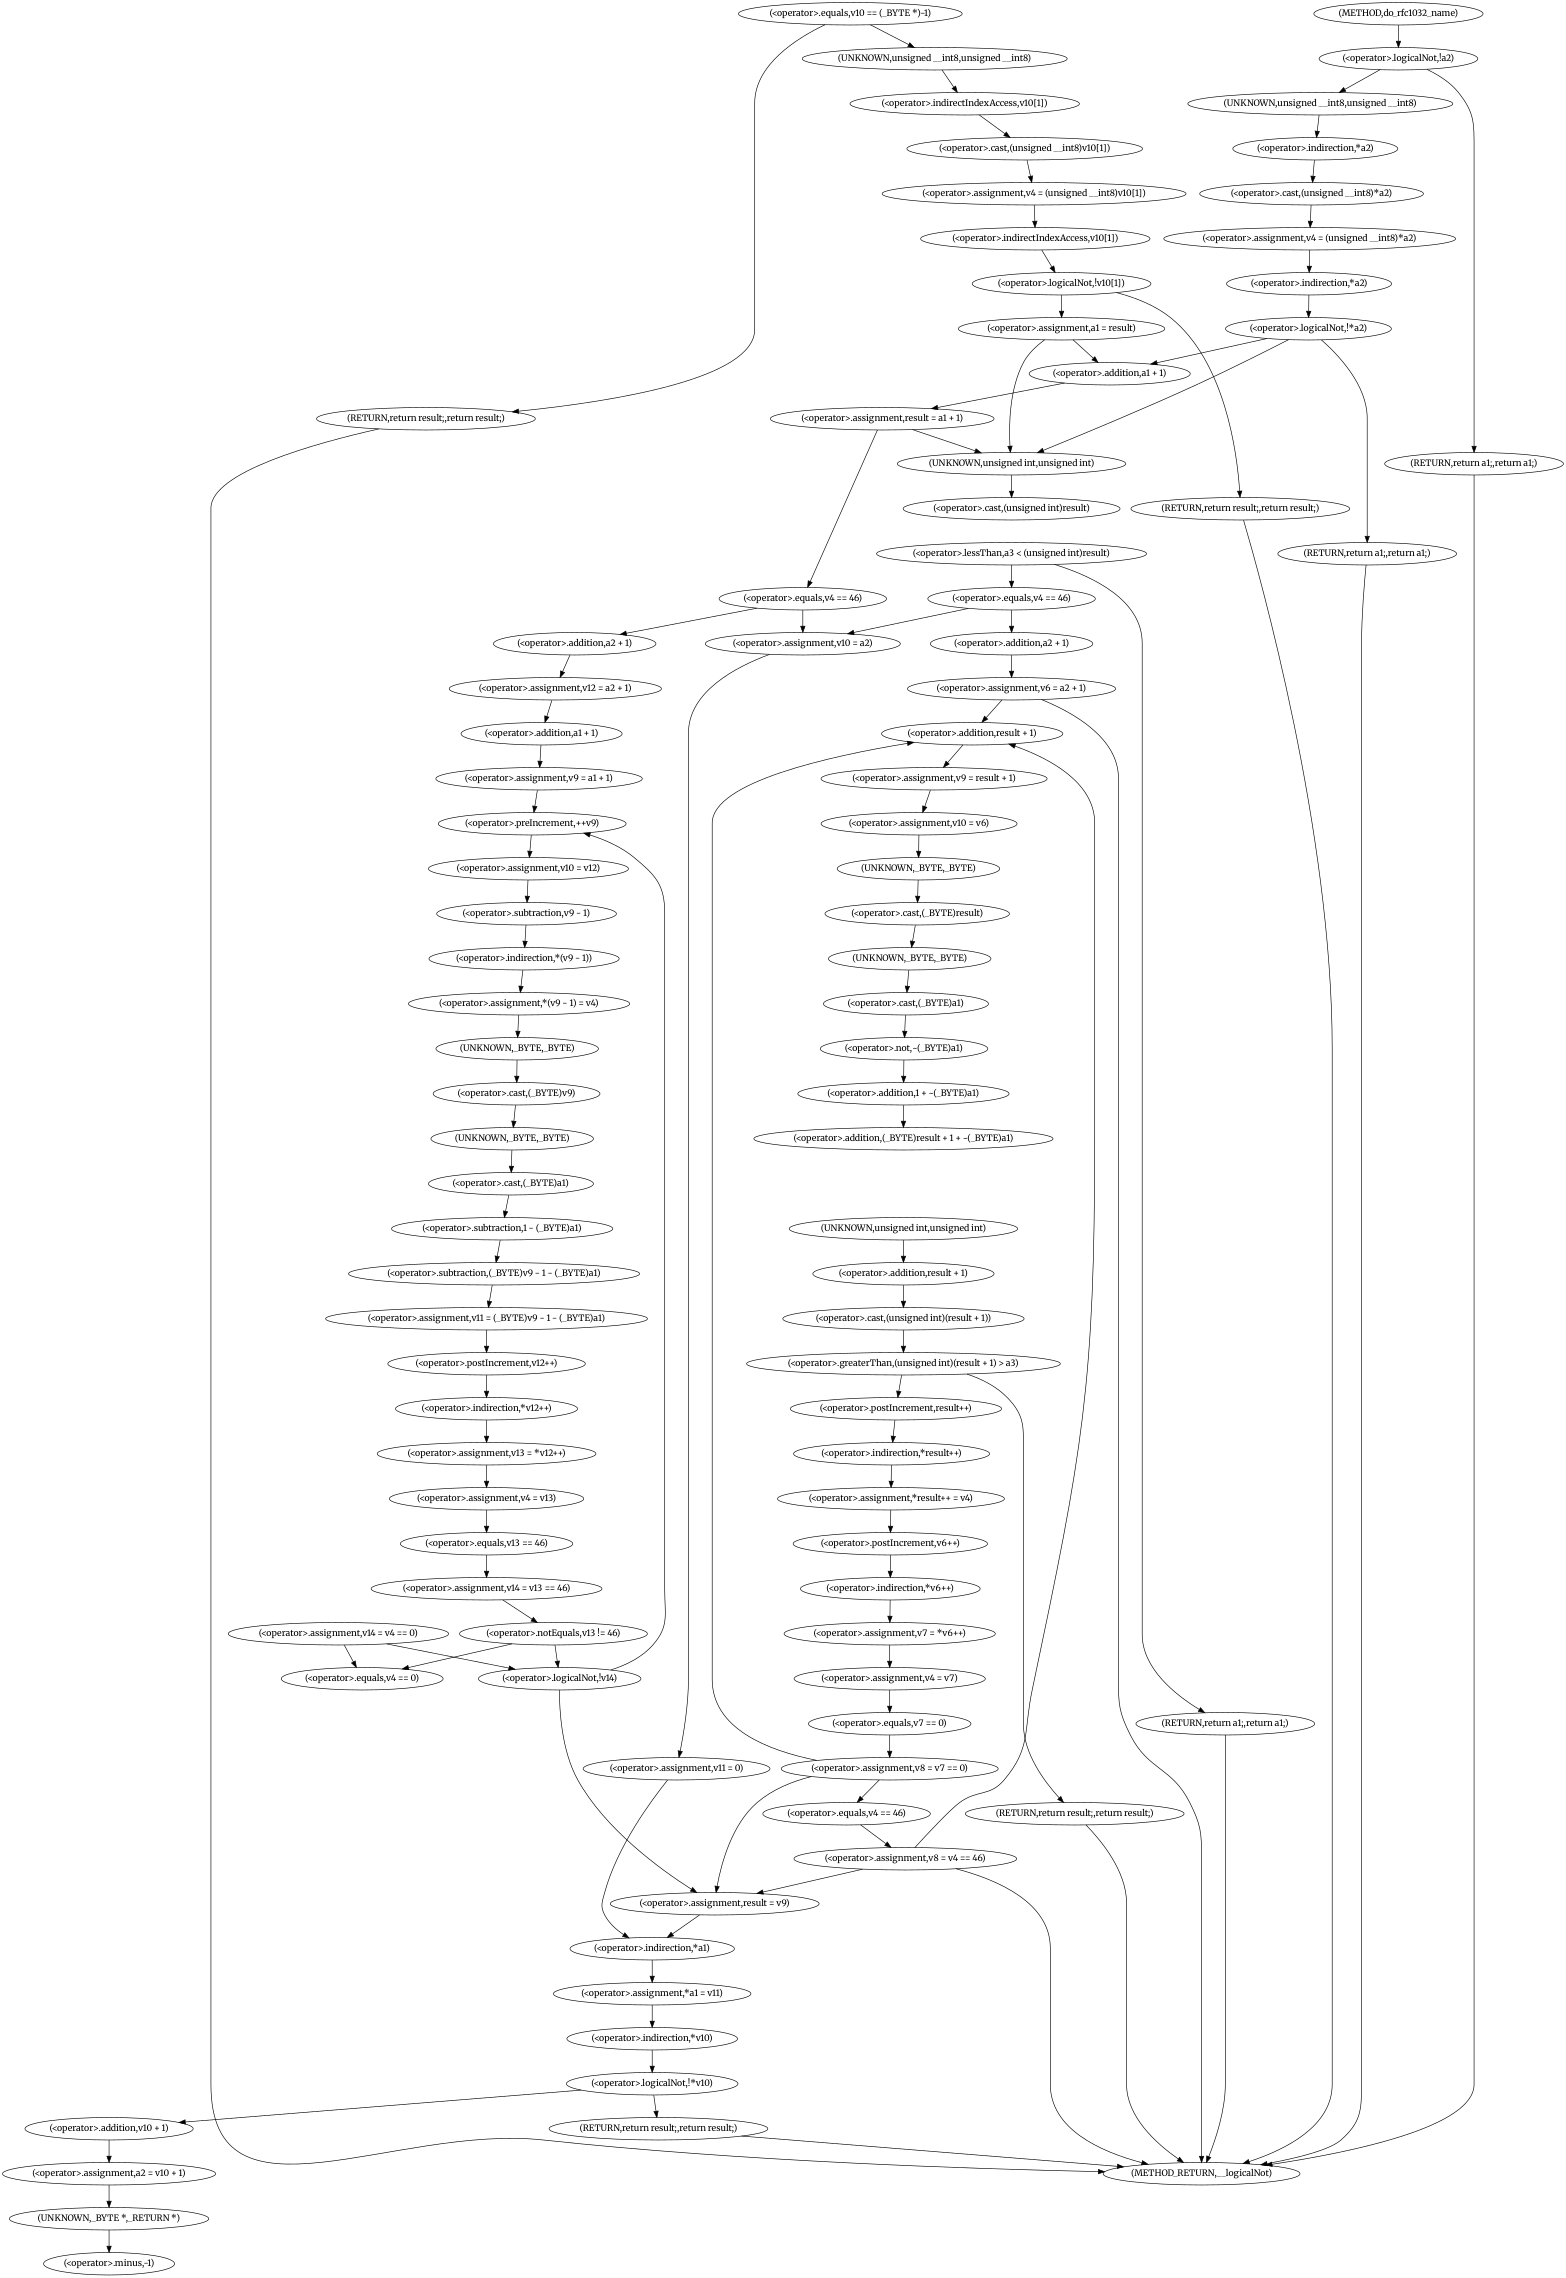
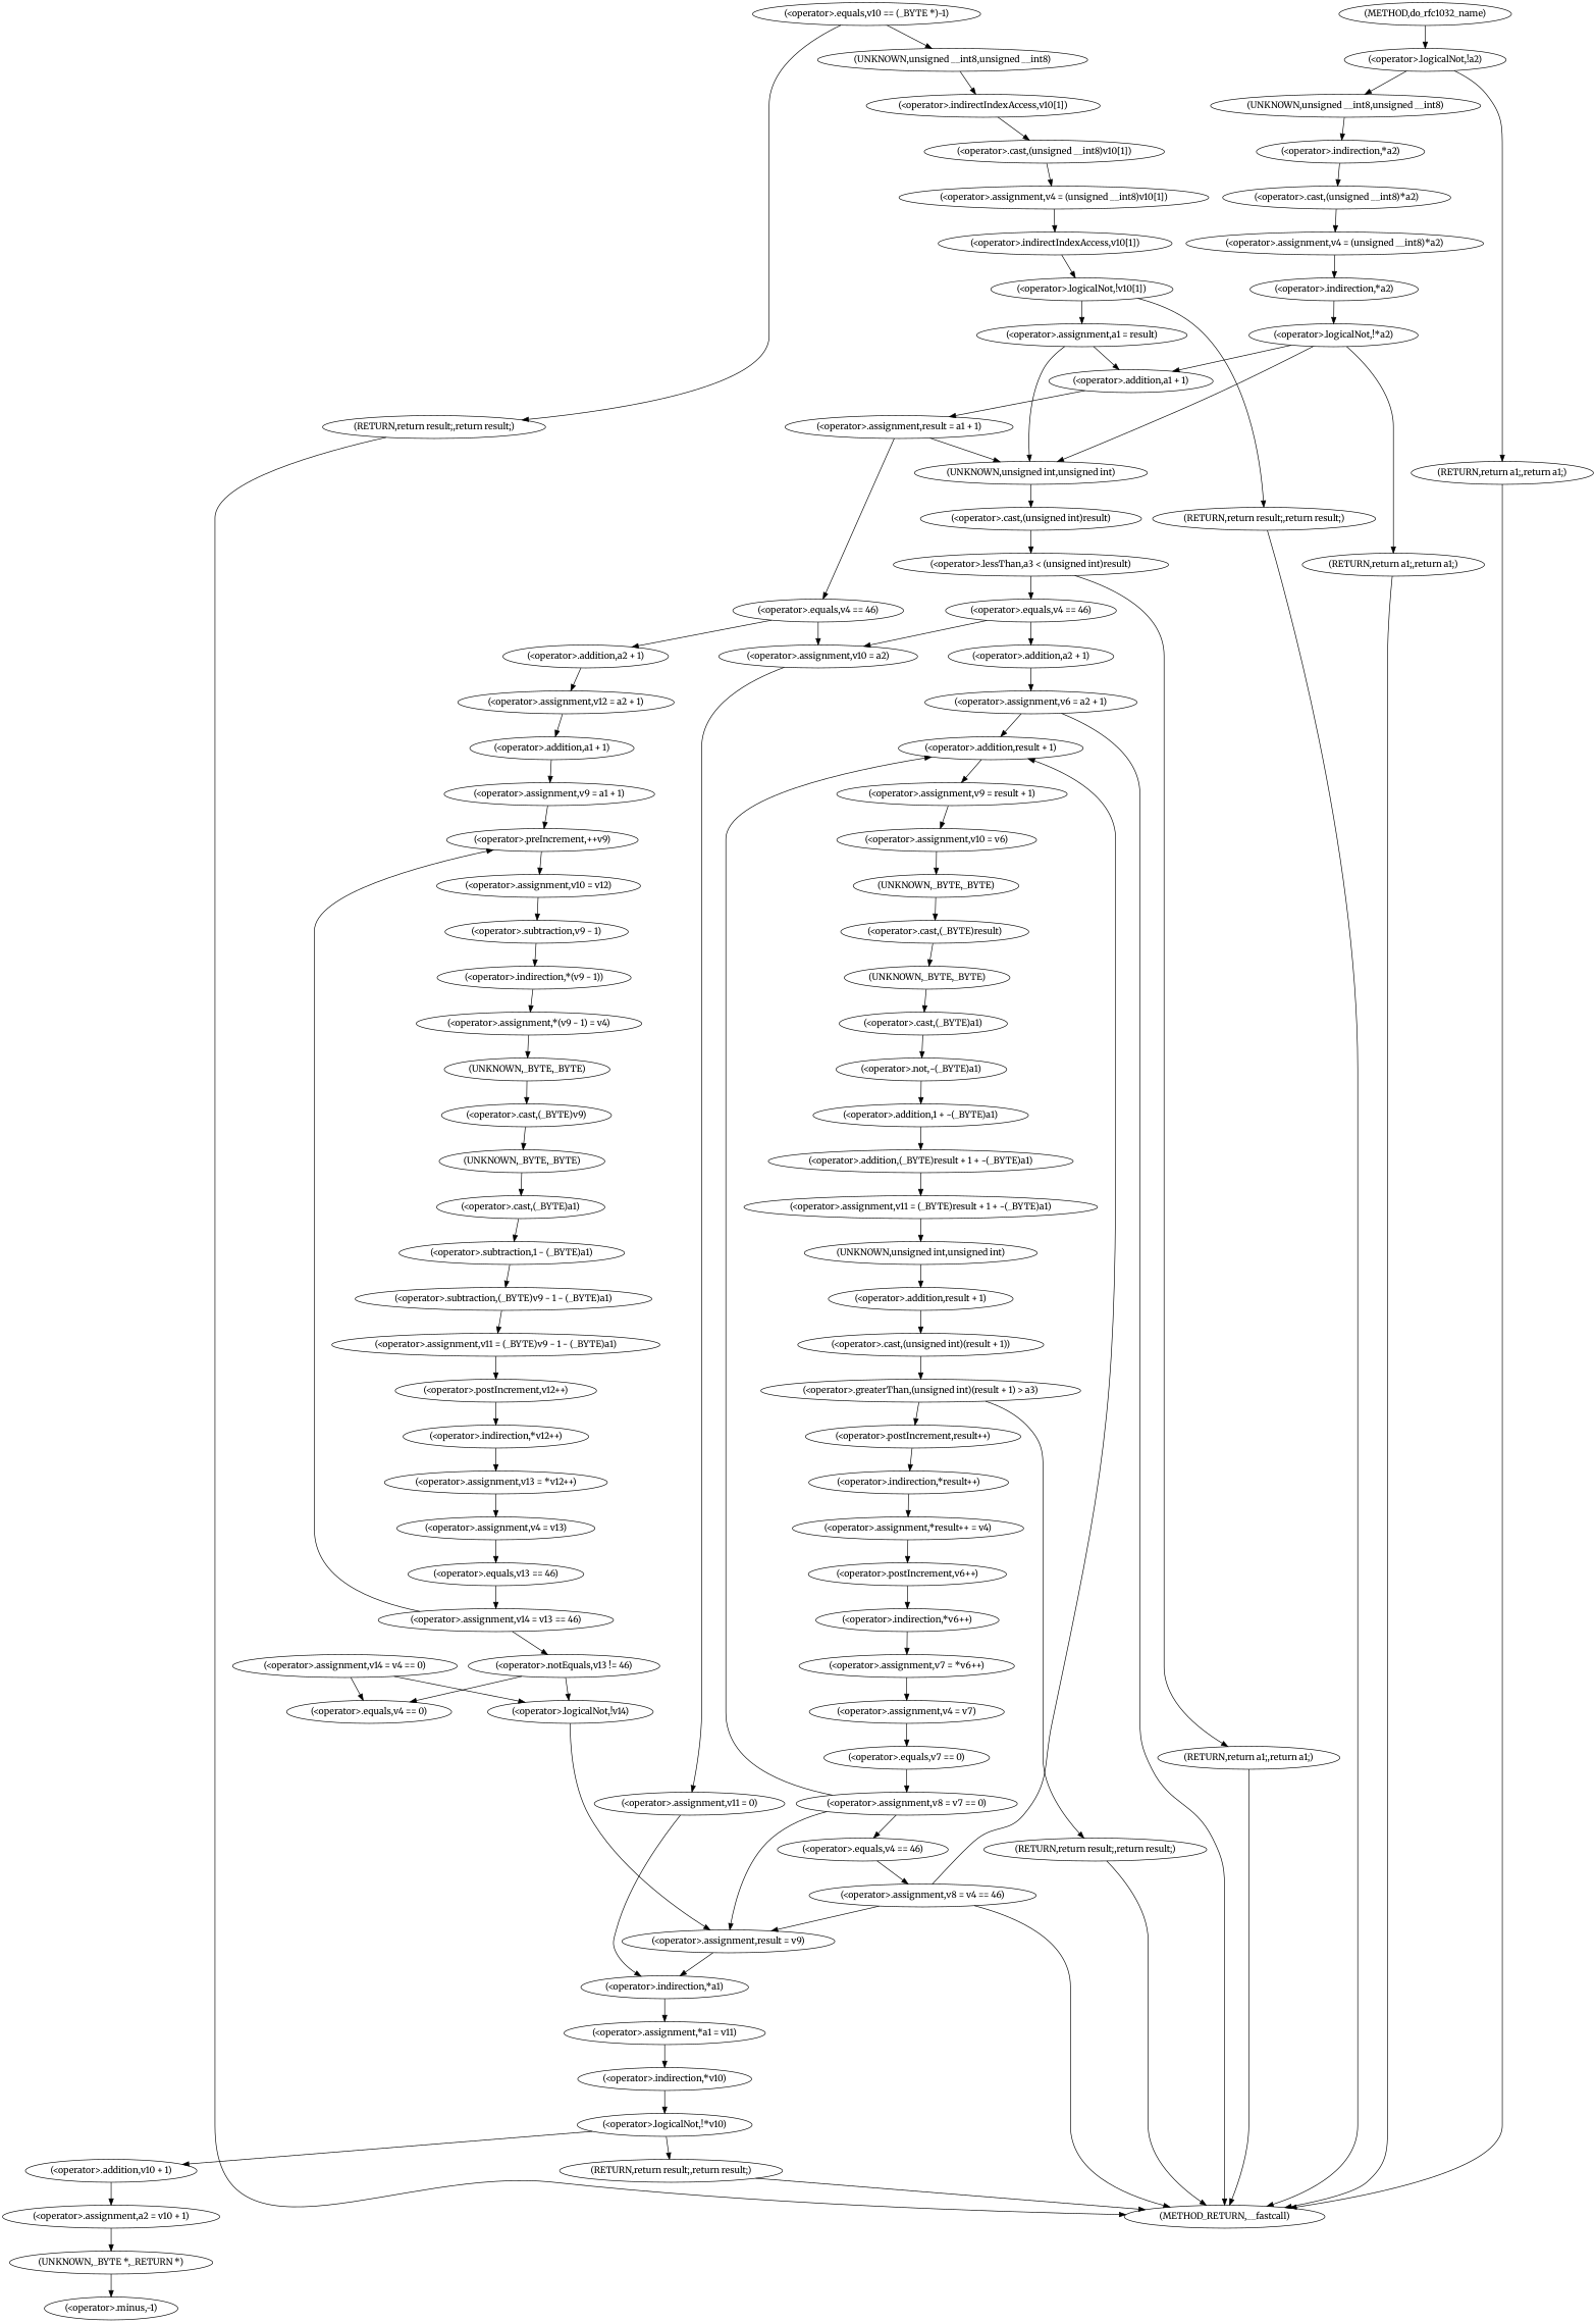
  digraph {
    fontname=Merriweather
    node [fontname=Merriweather]
    edge [fontname=Merriweather]
    n1 [label="(<operator>.logicalNot,!a2)"]
    n2 [label="(RETURN,return a1;,return a1;)"]
    n3 [label="(UNKNOWN,unsigned __int8,unsigned __int8)"]
-   n4 [label="(METHOD_RETURN,__logicalNot)"]
+   n4 [label="(METHOD_RETURN,__fastcall)"]
    n5 [label="(<operator>.indirection,*a2)"]
    n6 [label="(<operator>.assignment,v4 = (unsigned __int8)*a2)"]
    n7 [label="(<operator>.indirection,*a2)"]
    n8 [label="(<operator>.logicalNot,!*a2)"]
    n9 [label="(<operator>.cast,(unsigned __int8)*a2)"]
    n10 [label="(RETURN,return a1;,return a1;)"]
    n11 [label="(<operator>.addition,a1 + 1)"]
    n12 [label="(UNKNOWN,unsigned int,unsigned int)"]
    n13 [label="(<operator>.assignment,result = a1 + 1)"]
    n14 [label="(<operator>.cast,(unsigned int)result)"]
    n15 [label="(<operator>.equals,v4 == 46)"]
    n16 [label="(<operator>.addition,a2 + 1)"]
    n17 [label="(<operator>.assignment,v10 = a2)"]
    n18 [label="(<operator>.assignment,v12 = a2 + 1)"]
    n19 [label="(<operator>.assignment,v11 = 0)"]
    n20 [label="(<operator>.addition,a1 + 1)"]
    n21 [label="(<operator>.assignment,v9 = a1 + 1)"]
    n22 [label="(<operator>.preIncrement,++v9)"]
    n23 [label="(<operator>.assignment,v10 = v12)"]
    n24 [label="(<operator>.subtraction,v9 - 1)"]
    n25 [label="(<operator>.indirection,*(v9 - 1))"]
    n26 [label="(<operator>.assignment,*(v9 - 1) = v4)"]
    n27 [label="(UNKNOWN,_BYTE,_BYTE)"]
    n28 [label="(<operator>.cast,(_BYTE)v9)"]
    n29 [label="(<operator>.assignment,v11 = (_BYTE)v9 - 1 - (_BYTE)a1)"]
    n30 [label="(<operator>.postIncrement,v12++)"]
    n31 [label="(<operator>.indirection,*v12++)"]
    n32 [label="(<operator>.subtraction,(_BYTE)v9 - 1 - (_BYTE)a1)"]
    n33 [label="(UNKNOWN,_BYTE,_BYTE)"]
    n34 [label="(<operator>.cast,(_BYTE)a1)"]
    n35 [label="(<operator>.subtraction,1 - (_BYTE)a1)"]
    n36 [label="(<operator>.assignment,v13 = *v12++)"]
    n37 [label="(<operator>.assignment,v4 = v13)"]
    n38 [label="(<operator>.equals,v13 == 46)"]
    n39 [label="(<operator>.assignment,v14 = v13 == 46)"]
    n40 [label="(<operator>.notEquals,v13 != 46)"]
    n41 [label="(<operator>.equals,v4 == 0)"]
    n42 [label="(<operator>.logicalNot,!v14)"]
    n43 [label="(<operator>.assignment,result = v9)"]
    n44 [label="(<operator>.assignment,v14 = v4 == 0)"]
    n45 [label="(<operator>.indirection,*a1)"]
    n46 [label="(<operator>.assignment,*a1 = v11)"]
    n47 [label="(<operator>.indirection,*v10)"]
    n48 [label="(<operator>.logicalNot,!*v10)"]
    n49 [label="(RETURN,return result;,return result;)"]
    n50 [label="(<operator>.addition,v10 + 1)"]
    n51 [label="(<operator>.assignment,a2 = v10 + 1)"]
    n52 [label="(UNKNOWN,_BYTE *,_RETURN *)"]
    n53 [label="(<operator>.minus,-1)"]
    n54 [label="(<operator>.equals,v10 == (_BYTE *)-1)"]
    n55 [label="(RETURN,return result;,return result;)"]
    n56 [label="(UNKNOWN,unsigned __int8,unsigned __int8)"]
    n57 [label="(<operator>.indirectIndexAccess,v10[1])"]
    n58 [label="(<operator>.assignment,v4 = (unsigned __int8)v10[1])"]
    n59 [label="(<operator>.indirectIndexAccess,v10[1])"]
    n60 [label="(<operator>.logicalNot,!v10[1])"]
    n61 [label="(<operator>.cast,(unsigned __int8)v10[1])"]
    n62 [label="(RETURN,return result;,return result;)"]
    n63 [label="(<operator>.assignment,a1 = result)"]
    n64 [label="(<operator>.lessThan,a3 < (unsigned int)result)"]
    n65 [label="(RETURN,return a1;,return a1;)"]
    n66 [label="(<operator>.equals,v4 == 46)"]
    n67 [label="(<operator>.addition,a2 + 1)"]
    n68 [label="(<operator>.assignment,v6 = a2 + 1)"]
    n69 [label="(<operator>.addition,result + 1)"]
    n70 [label="(<operator>.assignment,v9 = result + 1)"]
    n71 [label="(<operator>.assignment,v10 = v6)"]
    n72 [label="(UNKNOWN,_BYTE,_BYTE)"]
    n73 [label="(<operator>.cast,(_BYTE)result)"]
+   n74 [label="(<operator>.assignment,v11 = (_BYTE)result + 1 + ~(_BYTE)a1)"]
    n75 [label="(UNKNOWN,unsigned int,unsigned int)"]
    n76 [label="(<operator>.addition,result + 1)"]
    n77 [label="(<operator>.addition,(_BYTE)result + 1 + ~(_BYTE)a1)"]
    n78 [label="(UNKNOWN,_BYTE,_BYTE)"]
    n79 [label="(<operator>.cast,(_BYTE)a1)"]
    n80 [label="(<operator>.addition,1 + ~(_BYTE)a1)"]
    n81 [label="(<operator>.not,~(_BYTE)a1)"]
    n82 [label="(<operator>.greaterThan,(unsigned int)(result + 1) > a3)"]
    n83 [label="(RETURN,return result;,return result;)"]
    n84 [label="(<operator>.postIncrement,result++)"]
    n85 [label="(<operator>.indirection,*result++)"]
    n86 [label="(<operator>.cast,(unsigned int)(result + 1))"]
    n87 [label="(<operator>.assignment,*result++ = v4)"]
    n88 [label="(<operator>.postIncrement,v6++)"]
    n89 [label="(<operator>.indirection,*v6++)"]
    n90 [label="(<operator>.assignment,v7 = *v6++)"]
    n91 [label="(<operator>.assignment,v4 = v7)"]
    n92 [label="(<operator>.equals,v7 == 0)"]
    n93 [label="(<operator>.assignment,v8 = v7 == 0)"]
    n94 [label="(<operator>.equals,v4 == 46)"]
    n95 [label="(<operator>.assignment,v8 = v4 == 46)"]
    n96 [label="(METHOD,do_rfc1032_name)"]
    n1 -> n2
    n1 -> n3
    n2 -> n4
    n3 -> n5
    n5 -> n9
    n6 -> n7
    n7 -> n8
    n8 -> n10
    n8 -> n11
    n8 -> n12
    n9 -> n6
    n10 -> n4
    n11 -> n13
    n12 -> n14
    n13 -> n12
    n13 -> n15
+   n14 -> n64
    n15 -> n16
    n15 -> n17
    n16 -> n18
    n17 -> n19
    n18 -> n20
    n19 -> n45
    n20 -> n21
    n21 -> n22
    n22 -> n23
    n23 -> n24
    n24 -> n25
    n25 -> n26
    n26 -> n27
    n27 -> n28
    n28 -> n33
    n29 -> n30
    n30 -> n31
    n31 -> n36
    n32 -> n29
    n33 -> n34
    n34 -> n35
    n35 -> n32
    n36 -> n37
    n37 -> n38
    n38 -> n39
    n39 -> n40
    n40 -> n41
    n40 -> n42
-   n42 -> n22
+   n39 -> n22
    n42 -> n43
    n43 -> n45
    n44 -> n41
    n44 -> n42
    n45 -> n46
    n46 -> n47
    n47 -> n48
    n48 -> n49
    n48 -> n50
    n49 -> n4
    n50 -> n51
    n51 -> n52
    n52 -> n53
    n54 -> n55
    n54 -> n56
    n55 -> n4
    n56 -> n57
    n57 -> n61
    n58 -> n59
    n59 -> n60
    n60 -> n62
    n60 -> n63
    n61 -> n58
    n62 -> n4
    n63 -> n11
    n63 -> n12
    n64 -> n65
    n64 -> n66
    n65 -> n4
    n66 -> n17
    n66 -> n67
    n67 -> n68
    n68 -> n4
    n68 -> n69
    n69 -> n70
    n70 -> n71
    n71 -> n72
    n72 -> n73
    n73 -> n78
+   n74 -> n75
    n75 -> n76
    n76 -> n86
+   n77 -> n74
    n78 -> n79
    n79 -> n81
    n80 -> n77
    n81 -> n80
    n82 -> n83
    n82 -> n84
    n83 -> n4
    n84 -> n85
    n85 -> n87
    n86 -> n82
    n87 -> n88
    n88 -> n89
    n89 -> n90
    n90 -> n91
    n91 -> n92
    n92 -> n93
    n93 -> n43
    n93 -> n69
    n93 -> n94
    n94 -> n95
    n95 -> n4
    n95 -> n43
    n95 -> n69
    n96 -> n1
  }
